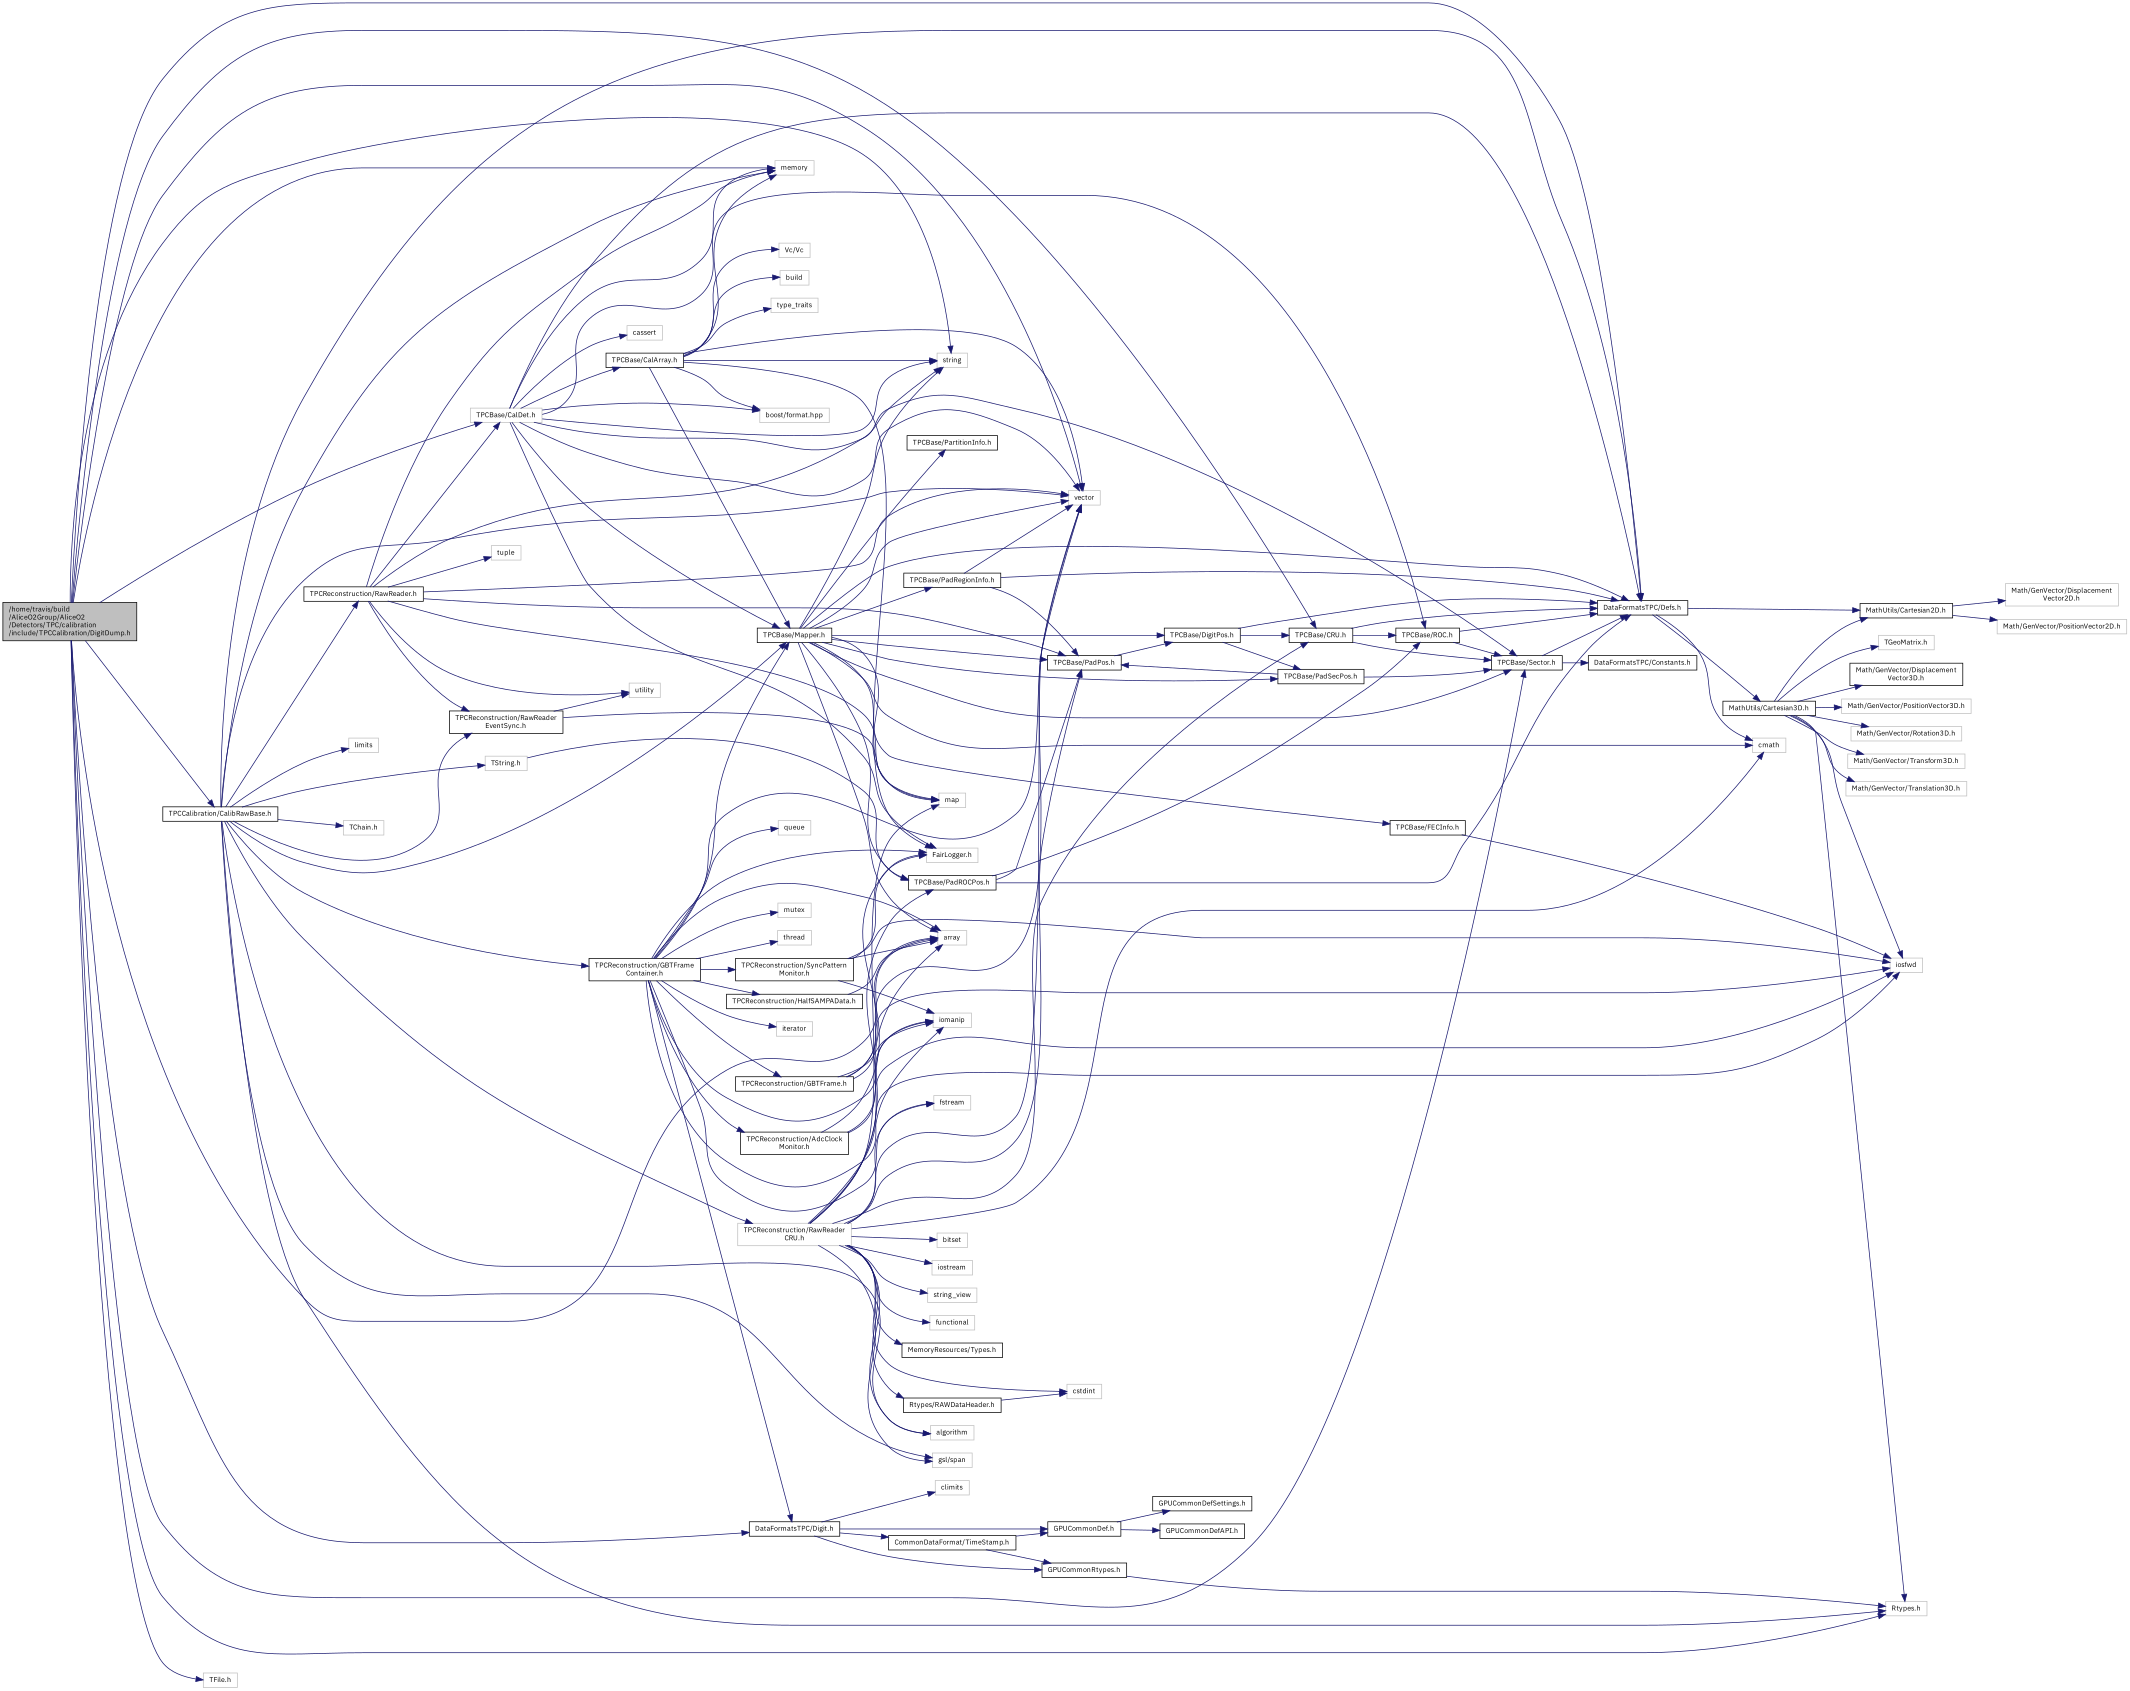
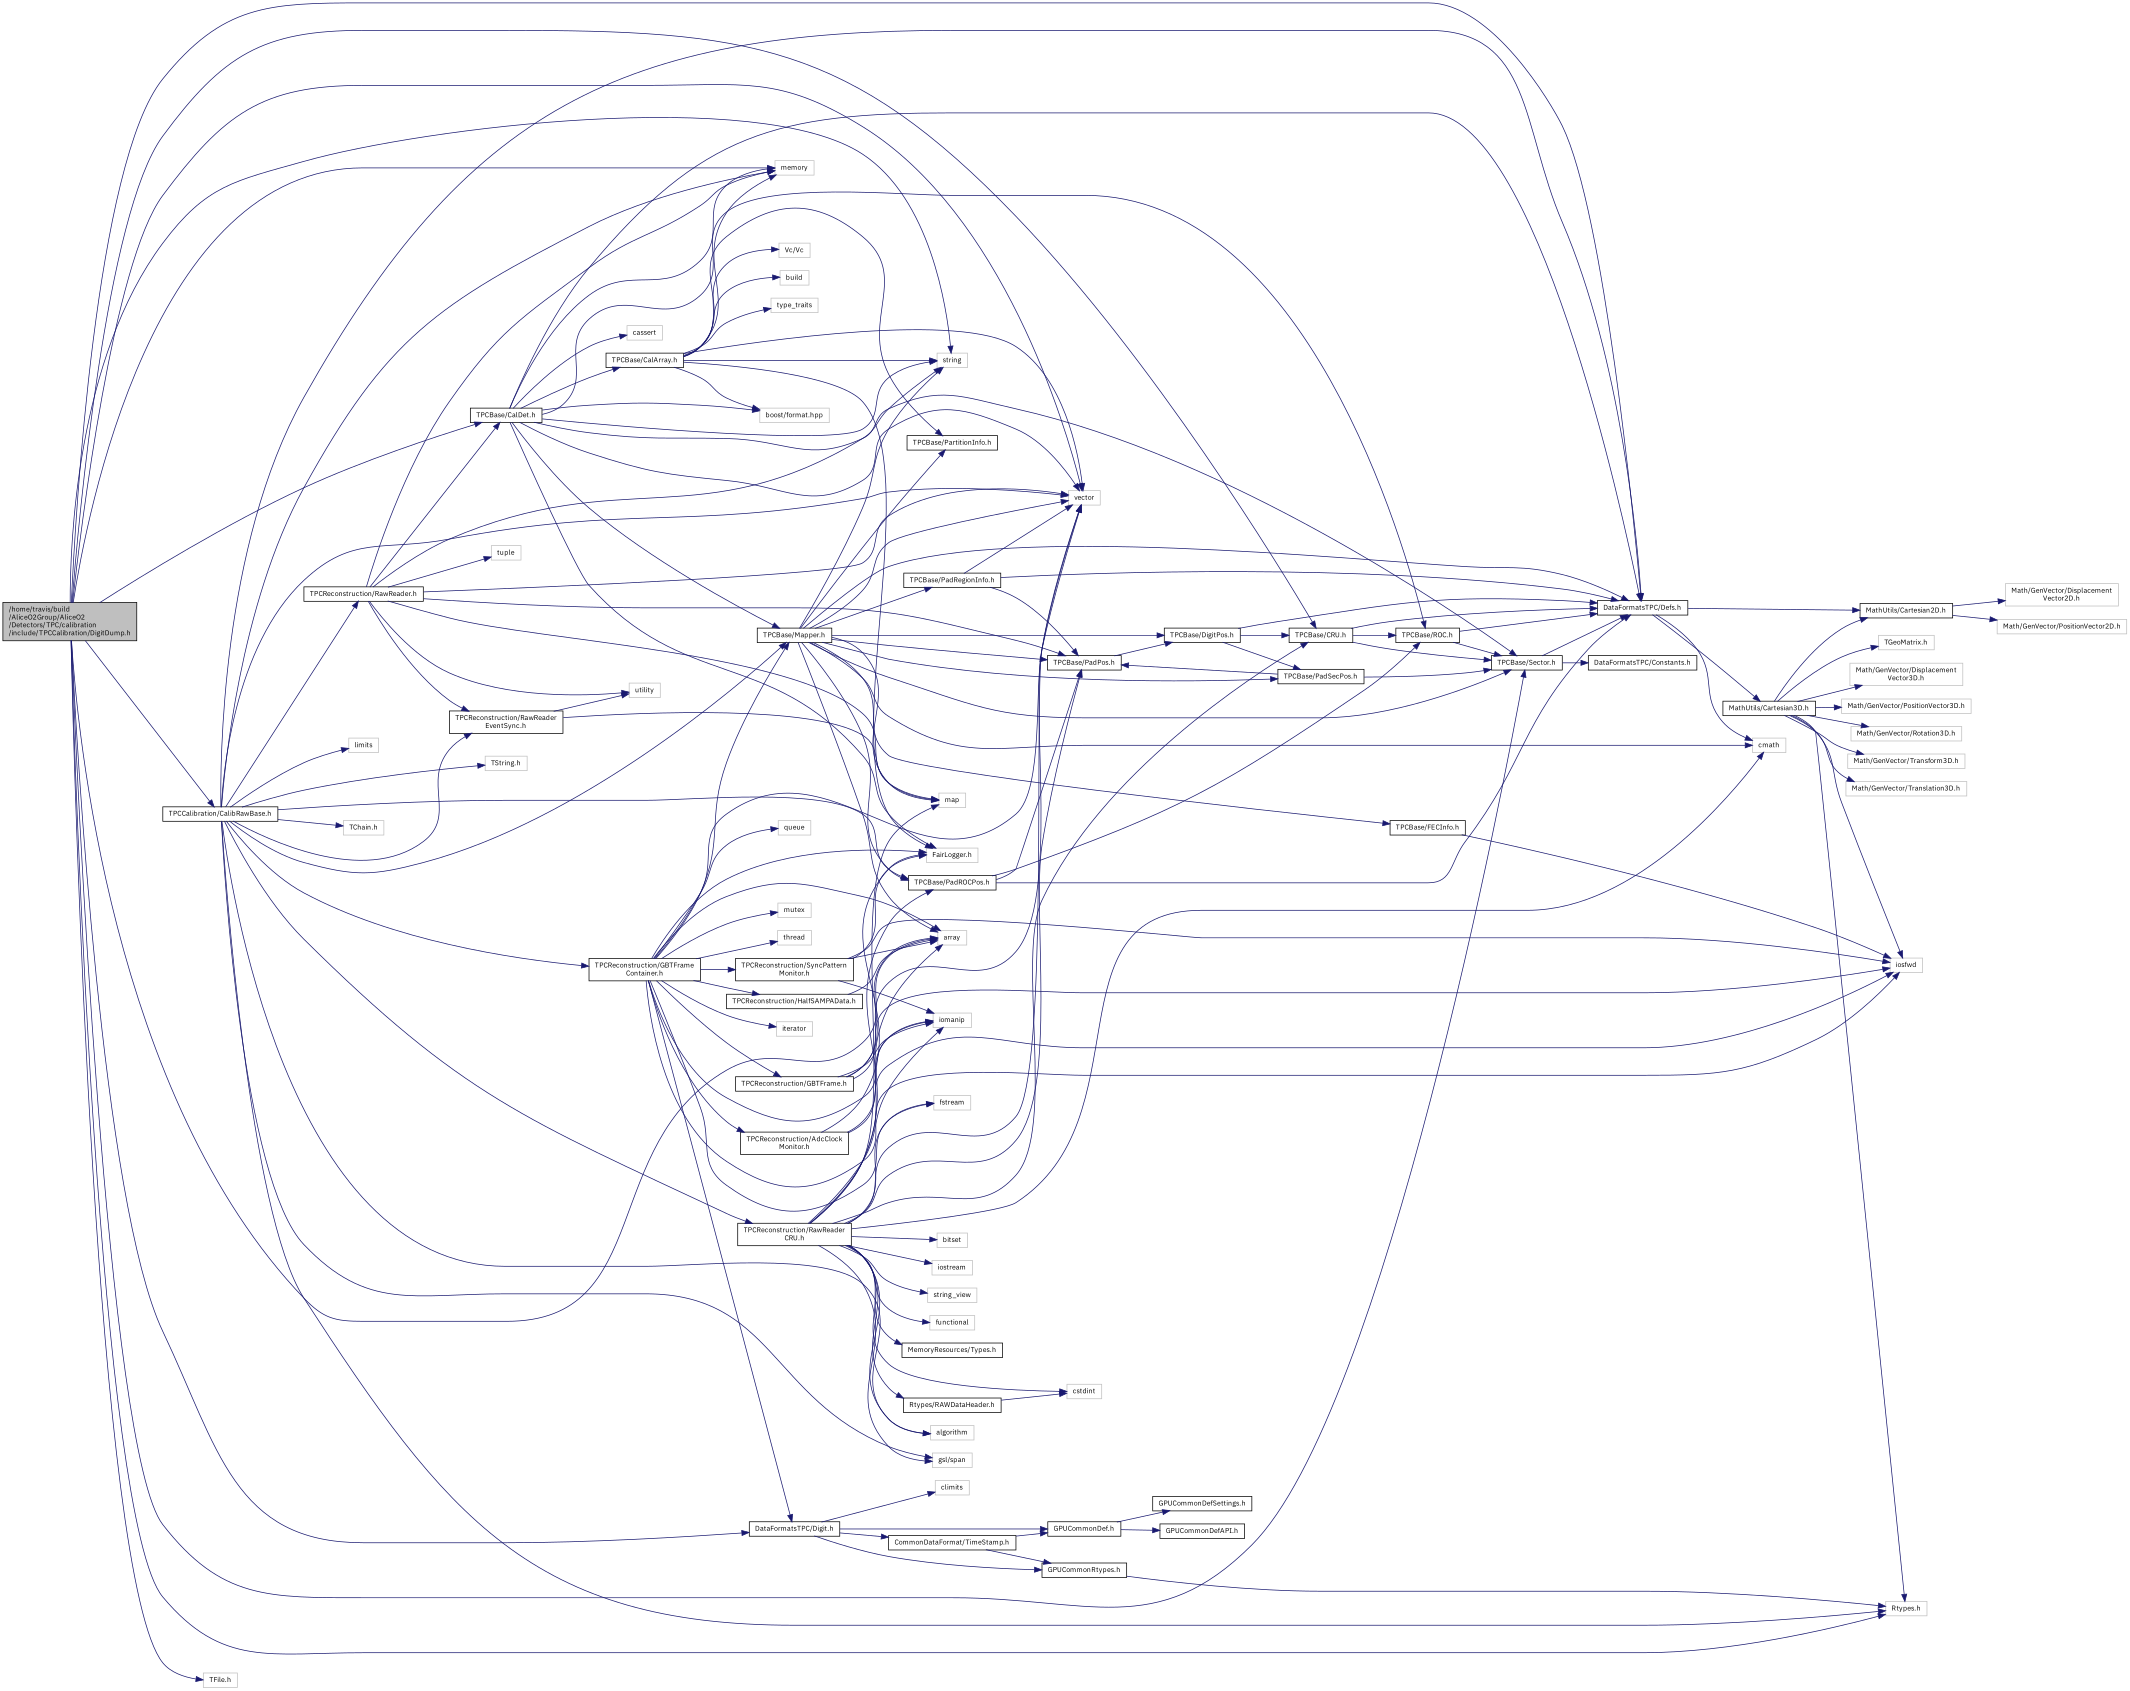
  digraph {
    fontname="IBM Plex Sans"
    rankdir=LR
    node [color=grey75 fontname="IBM Plex Sans" fontsize=10 shape=record]
    edge [color=midnightblue fontname="IBM Plex Sans" fontsize=10 labelfontname=Helvetica labelfontsize=10 style=solid]
    n1 [color=black fillcolor=grey75 fontcolor=black height=0.2 label="/home/travis/build\l/AliceO2Group/AliceO2\l/Detectors/TPC/calibration\l/include/TPCCalibration/DigitDump.h" style=filled width=0.4]
    n2 [height=0.2 label=string width=0.4]
    n3 [height=0.2 label=vector width=0.4]
    n4 [height=0.2 label=array width=0.4]
    n5 [height=0.2 label=memory width=0.4]
    n6 [height=0.2 label="Rtypes.h" width=0.4]
    n7 [height=0.2 label="TFile.h" width=0.4]
    n8 [color=black height=0.2 label="DataFormatsTPC/Defs.h" width=0.4]
-   n9 [height=0.2 label="TPCBase/CalDet.h" width=0.4]
+   n9 [color=black height=0.2 label="TPCBase/CalDet.h" width=0.4]
    n10 [color=black height=0.2 label="TPCBase/Sector.h" width=0.4]
    n11 [color=black height=0.2 label="TPCBase/CRU.h" width=0.4]
    n12 [color=black height=0.2 label="DataFormatsTPC/Digit.h" width=0.4]
    n13 [color=black height=0.2 label="TPCCalibration/CalibRawBase.h" width=0.4]
    n14 [height=0.2 label=cmath width=0.4]
    n15 [color=black height=0.2 label="MathUtils/Cartesian2D.h" width=0.4]
    n16 [color=black height=0.2 label="MathUtils/Cartesian3D.h" width=0.4]
    n17 [height=0.2 label="boost/format.hpp" width=0.4]
    n18 [height=0.2 label=cassert width=0.4]
    n19 [height=0.2 label="FairLogger.h" width=0.4]
    n20 [color=black height=0.2 label="TPCBase/Mapper.h" width=0.4]
    n21 [color=black height=0.2 label="TPCBase/ROC.h" width=0.4]
    n22 [color=black height=0.2 label="TPCBase/CalArray.h" width=0.4]
    n23 [color=black height=0.2 label="DataFormatsTPC/Constants.h" width=0.4]
    n24 [color=black height=0.2 label="GPUCommonRtypes.h" width=0.4]
    n25 [color=black height=0.2 label="GPUCommonDef.h" width=0.4]
    n26 [color=black height=0.2 label="CommonDataFormat/TimeStamp.h" width=0.4]
    n27 [height=0.2 label=climits width=0.4]
    n28 [color=black height=0.2 label="TPCBase/PadROCPos.h" width=0.4]
    n29 [height=0.2 label=limits width=0.4]
    n30 [height=0.2 label=algorithm width=0.4]
    n31 [height=0.2 label="gsl/span" width=0.4]
    n32 [height=0.2 label="TString.h" width=0.4]
    n33 [height=0.2 label="TChain.h" width=0.4]
    n34 [color=black height=0.2 label="TPCReconstruction/GBTFrame\lContainer.h" width=0.4]
    n35 [color=black height=0.2 label="TPCReconstruction/RawReader.h" width=0.4]
    n36 [color=black height=0.2 label="TPCReconstruction/RawReader\lEventSync.h" width=0.4]
-   n37 [height=0.2 label="TPCReconstruction/RawReader\lCRU.h" width=0.4]
+   n37 [color=black height=0.2 label="TPCReconstruction/RawReader\lCRU.h" width=0.4]
    n38 [height=0.2 label="Math/GenVector/Displacement\lVector2D.h" width=0.4]
    n39 [height=0.2 label="Math/GenVector/PositionVector2D.h" width=0.4]
-   n40 [color=black height=0.2 label="Math/GenVector/Displacement\lVector3D.h" width=0.4]
+   n40 [height=0.2 label="Math/GenVector/Displacement\lVector3D.h" width=0.4]
    n41 [height=0.2 label="Math/GenVector/PositionVector3D.h" width=0.4]
    n42 [height=0.2 label="Math/GenVector/Rotation3D.h" width=0.4]
    n43 [height=0.2 label="Math/GenVector/Transform3D.h" width=0.4]
    n44 [height=0.2 label="Math/GenVector/Translation3D.h" width=0.4]
    n45 [height=0.2 label="TGeoMatrix.h" width=0.4]
    n46 [height=0.2 label=iosfwd width=0.4]
    n47 [height=0.2 label=map width=0.4]
    n48 [color=black height=0.2 label="TPCBase/PadPos.h" width=0.4]
    n49 [color=black height=0.2 label="TPCBase/PadSecPos.h" width=0.4]
    n50 [color=black height=0.2 label="TPCBase/DigitPos.h" width=0.4]
    n51 [color=black height=0.2 label="TPCBase/FECInfo.h" width=0.4]
    n52 [color=black height=0.2 label="TPCBase/PadRegionInfo.h" width=0.4]
    n53 [color=black height=0.2 label="TPCBase/PartitionInfo.h" width=0.4]
    n54 [height=0.2 label="Vc/Vc" width=0.4]
    n55 [height=0.2 label=build width=0.4]
    n56 [height=0.2 label=type_traits width=0.4]
    n57 [color=black height=0.2 label="GPUCommonDefSettings.h" width=0.4]
    n58 [color=black height=0.2 label="GPUCommonDefAPI.h" width=0.4]
    n59 [color=black height=0.2 label="TPCReconstruction/AdcClock\lMonitor.h" width=0.4]
    n60 [height=0.2 label=iomanip width=0.4]
    n61 [color=black height=0.2 label="TPCReconstruction/GBTFrame.h" width=0.4]
    n62 [color=black height=0.2 label="TPCReconstruction/HalfSAMPAData.h" width=0.4]
    n63 [color=black height=0.2 label="TPCReconstruction/SyncPattern\lMonitor.h" width=0.4]
    n64 [height=0.2 label=iterator width=0.4]
    n65 [height=0.2 label=queue width=0.4]
    n66 [height=0.2 label=mutex width=0.4]
    n67 [height=0.2 label=thread width=0.4]
    n68 [height=0.2 label=fstream width=0.4]
    n69 [height=0.2 label=utility width=0.4]
    n70 [height=0.2 label=tuple width=0.4]
    n71 [height=0.2 label=iostream width=0.4]
    n72 [height=0.2 label=cstdint width=0.4]
    n73 [height=0.2 label=bitset width=0.4]
    n74 [height=0.2 label=string_view width=0.4]
    n75 [height=0.2 label=functional width=0.4]
    n76 [color=black height=0.2 label="MemoryResources/Types.h" width=0.4]
    n77 [color=black height=0.2 label="Rtypes/RAWDataHeader.h" width=0.4]
    n1 -> n2
    n1 -> n3
    n1 -> n4
    n1 -> n5
    n1 -> n6
    n1 -> n7
    n1 -> n8
    n1 -> n9
    n1 -> n10
    n1 -> n11
    n1 -> n12
    n1 -> n13
    n8 -> n14
    n8 -> n15
    n8 -> n16
    n9 -> n2
    n9 -> n3
    n9 -> n5
    n9 -> n8
    n9 -> n10
    n9 -> n17
    n9 -> n18
    n9 -> n19
    n9 -> n20
    n9 -> n21
    n9 -> n22
    n10 -> n8
    n10 -> n23
    n11 -> n8
    n11 -> n10
    n11 -> n21
    n12 -> n24
    n12 -> n25
    n12 -> n26
    n12 -> n27
    n13 -> n3
    n13 -> n5
    n13 -> n6
    n13 -> n8
    n13 -> n20
-   n32 -> n28
+   n13 -> n28
    n13 -> n29
    n13 -> n30
    n13 -> n31
    n13 -> n32
    n13 -> n33
    n13 -> n34
    n13 -> n35
    n13 -> n36
    n13 -> n37
    n15 -> n38
    n15 -> n39
    n16 -> n6
    n16 -> n15
    n16 -> n40
    n16 -> n41
    n16 -> n42
    n16 -> n43
    n16 -> n44
    n16 -> n45
    n16 -> n46
    n20 -> n2
    n20 -> n3
    n20 -> n4
    n20 -> n8
    n20 -> n10
    n20 -> n14
    n20 -> n28
    n20 -> n47
    n20 -> n48
    n20 -> n49
    n20 -> n50
    n20 -> n51
    n20 -> n52
    n20 -> n53
    n21 -> n8
    n21 -> n10
    n22 -> n2
    n22 -> n3
    n22 -> n5
    n22 -> n17
    n22 -> n19
-   n22 -> n20
+   n22 -> n53
    n22 -> n54
    n22 -> n55
    n22 -> n56
    n24 -> n6
    n25 -> n57
    n25 -> n58
    n26 -> n24
    n26 -> n25
    n28 -> n8
    n28 -> n21
    n28 -> n48
    n34 -> n3
    n34 -> n4
    n34 -> n12
    n34 -> n19
    n34 -> n20
    n34 -> n46
    n34 -> n59
    n34 -> n60
    n34 -> n61
    n34 -> n62
    n34 -> n63
    n34 -> n64
    n34 -> n65
    n34 -> n66
    n34 -> n67
    n34 -> n68
    n35 -> n2
    n35 -> n3
    n35 -> n5
    n35 -> n9
    n35 -> n36
    n35 -> n47
    n35 -> n48
    n35 -> n69
    n35 -> n70
    n36 -> n47
    n36 -> n69
    n37 -> n3
    n37 -> n4
    n37 -> n11
    n37 -> n14
    n37 -> n28
    n37 -> n30
    n37 -> n31
    n37 -> n47
    n37 -> n48
    n37 -> n60
    n37 -> n68
    n37 -> n71
    n37 -> n72
    n37 -> n73
    n37 -> n74
    n37 -> n75
    n37 -> n76
    n37 -> n77
    n48 -> n50
    n49 -> n10
    n49 -> n48
    n50 -> n8
    n50 -> n11
    n50 -> n49
    n51 -> n46
    n52 -> n3
    n52 -> n8
    n52 -> n48
    n59 -> n19
    n59 -> n46
    n59 -> n60
    n61 -> n3
    n61 -> n4
    n61 -> n46
    n61 -> n60
    n62 -> n4
    n63 -> n4
    n63 -> n19
    n63 -> n46
    n63 -> n60
    n77 -> n72
  }
